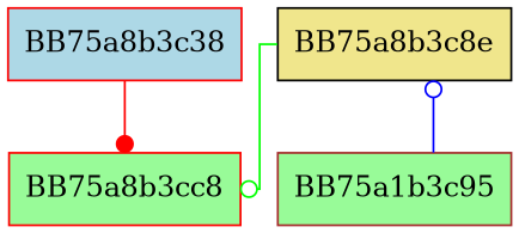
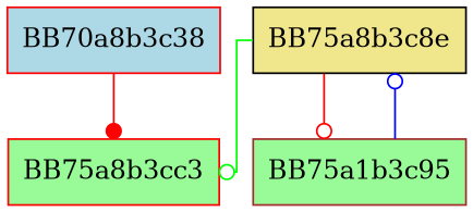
  digraph {
    splines=ortho
    node [color=red fillcolor=palegreen shape=box style=filled]
    edge [arrowhead=odot color=red]
-   BB75a8b3c38 [fillcolor=lightblue]
-   BB75a8b3cc8
+   BB75a8b3c38 [fillcolor=lightblue label=BB70a8b3c38]
+   BB75a8b3cc8 [label=BB75a8b3cc3]
    BB75a8b3c8e [color=black fillcolor=khaki]
    n4 [color=brown label=BB75a1b3c95]
    BB75a8b3c38 -> BB75a8b3cc8 [arrowhead=dot]
    BB75a8b3c8e -> BB75a8b3cc8 [color=green]
+   BB75a8b3c8e -> n4
    n4 -> BB75a8b3c8e [color=blue]
  }
